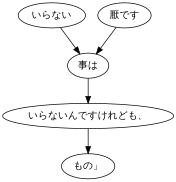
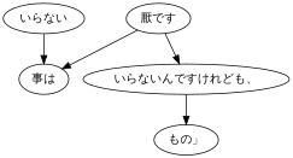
  digraph {
    n1 [label="いらない"]
    n2 [label="事は"]
    n3 [label="いらないんですけれども、"]
    n4 [label="もの」"]
    n5 [label="厭です"]
    n1 -> n2
-   n2 -> n3
+   n5 -> n3
    n3 -> n4
    n5 -> n2
  }
